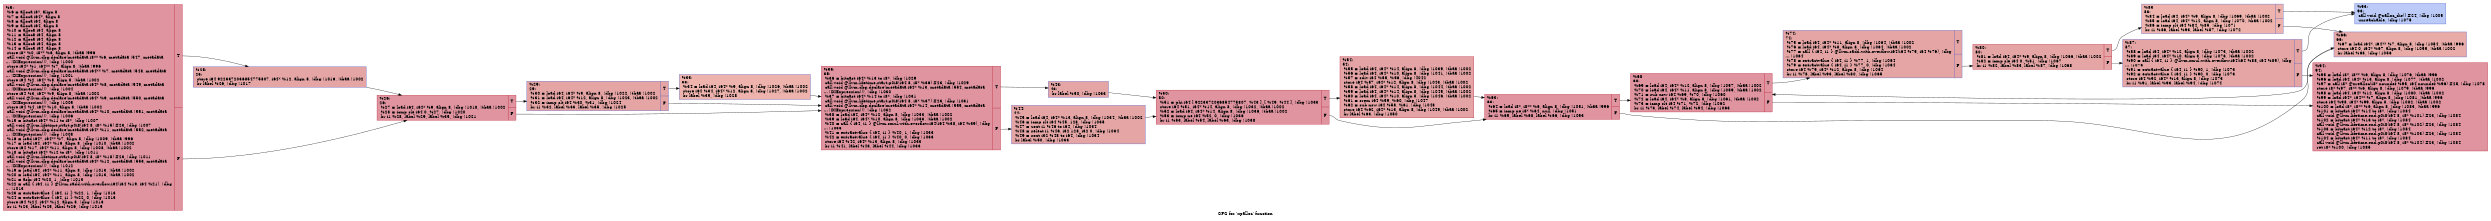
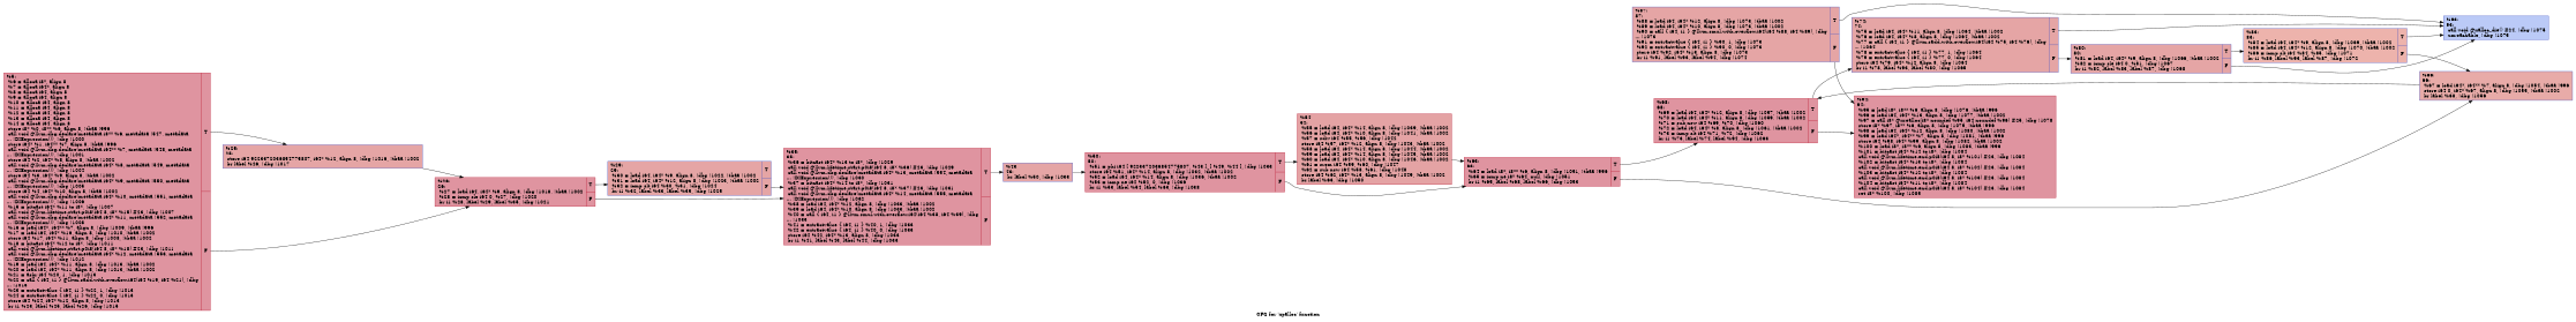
  digraph {
    label="CFG for 'xpalloc' function"
    rankdir=LR
    node [color="#3d50c3ff" fillcolor="#b70d2870" shape=record style=filled]
    edge [tailport=s0]
    n1 [color="#b70d28ff" label="{%5:\l  %6 = alloca i8*, align 8\l  %7 = alloca i64*, align 8\l  %8 = alloca i64, align 8\l  %9 = alloca i64, align 8\l  %10 = alloca i64, align 8\l  %11 = alloca i64, align 8\l  %12 = alloca i64, align 8\l  %13 = alloca i64, align 8\l  %14 = alloca i64, align 8\l  store i8* %0, i8** %6, align 8, !tbaa !996\l  call void @llvm.dbg.declare(metadata i8** %6, metadata !547, metadata\l... !DIExpression()), !dbg !1000\l  store i64* %1, i64** %7, align 8, !tbaa !996\l  call void @llvm.dbg.declare(metadata i64** %7, metadata !548, metadata\l... !DIExpression()), !dbg !1001\l  store i64 %2, i64* %8, align 8, !tbaa !1002\l  call void @llvm.dbg.declare(metadata i64* %8, metadata !549, metadata\l... !DIExpression()), !dbg !1004\l  store i64 %3, i64* %9, align 8, !tbaa !1002\l  call void @llvm.dbg.declare(metadata i64* %9, metadata !550, metadata\l... !DIExpression()), !dbg !1005\l  store i64 %4, i64* %10, align 8, !tbaa !1002\l  call void @llvm.dbg.declare(metadata i64* %10, metadata !551, metadata\l... !DIExpression()), !dbg !1006\l  %15 = bitcast i64* %11 to i8*, !dbg !1007\l  call void @llvm.lifetime.start.p0i8(i64 8, i8* %15) #23, !dbg !1007\l  call void @llvm.dbg.declare(metadata i64* %11, metadata !552, metadata\l... !DIExpression()), !dbg !1008\l  %16 = load i64*, i64** %7, align 8, !dbg !1009, !tbaa !996\l  %17 = load i64, i64* %16, align 8, !dbg !1010, !tbaa !1002\l  store i64 %17, i64* %11, align 8, !dbg !1008, !tbaa !1002\l  %18 = bitcast i64* %12 to i8*, !dbg !1011\l  call void @llvm.lifetime.start.p0i8(i64 8, i8* %18) #23, !dbg !1011\l  call void @llvm.dbg.declare(metadata i64* %12, metadata !553, metadata\l... !DIExpression()), !dbg !1012\l  %19 = load i64, i64* %11, align 8, !dbg !1013, !tbaa !1002\l  %20 = load i64, i64* %11, align 8, !dbg !1013, !tbaa !1002\l  %21 = ashr i64 %20, 1, !dbg !1013\l  %22 = call \{ i64, i1 \} @llvm.sadd.with.overflow.i64(i64 %19, i64 %21), !dbg\l... !1013\l  %23 = extractvalue \{ i64, i1 \} %22, 1, !dbg !1013\l  %24 = extractvalue \{ i64, i1 \} %22, 0, !dbg !1013\l  store i64 %24, i64* %12, align 8, !dbg !1013\l  br i1 %23, label %25, label %26, !dbg !1015\l|{<s0>T|<s1>F}}"]
    n2 [fillcolor="#c5333470" label="{%25:\l25:                                               \l  store i64 9223372036854775807, i64* %12, align 8, !dbg !1016, !tbaa !1002\l  br label %26, !dbg !1017\l}"]
    n3 [color="#b70d28ff" label="{%26:\l26:                                               \l  %27 = load i64, i64* %9, align 8, !dbg !1018, !tbaa !1002\l  %28 = icmp sle i64 0, %27, !dbg !1020\l  br i1 %28, label %29, label %35, !dbg !1021\l|{<s0>T|<s1>F}}"]
    n4 [fillcolor="#c5333470" label="{%29:\l29:                                               \l  %30 = load i64, i64* %9, align 8, !dbg !1022, !tbaa !1002\l  %31 = load i64, i64* %12, align 8, !dbg !1023, !tbaa !1002\l  %32 = icmp slt i64 %30, %31, !dbg !1024\l  br i1 %32, label %33, label %35, !dbg !1025\l|{<s0>T|<s1>F}}"]
    n5 [color="#b70d28ff" label="{%35:\l35:                                               \l  %36 = bitcast i64* %13 to i8*, !dbg !1029\l  call void @llvm.lifetime.start.p0i8(i64 8, i8* %36) #23, !dbg !1029\l  call void @llvm.dbg.declare(metadata i64* %13, metadata !554, metadata\l... !DIExpression()), !dbg !1030\l  %37 = bitcast i64* %14 to i8*, !dbg !1031\l  call void @llvm.lifetime.start.p0i8(i64 8, i8* %37) #23, !dbg !1031\l  call void @llvm.dbg.declare(metadata i64* %14, metadata !555, metadata\l... !DIExpression()), !dbg !1032\l  %38 = load i64, i64* %12, align 8, !dbg !1033, !tbaa !1002\l  %39 = load i64, i64* %10, align 8, !dbg !1033, !tbaa !1002\l  %40 = call \{ i64, i1 \} @llvm.smul.with.overflow.i64(i64 %38, i64 %39), !dbg\l... !1033\l  %41 = extractvalue \{ i64, i1 \} %40, 1, !dbg !1033\l  %42 = extractvalue \{ i64, i1 \} %40, 0, !dbg !1033\l  store i64 %42, i64* %13, align 8, !dbg !1033\l  br i1 %41, label %43, label %44, !dbg !1033\l|{<s0>T|<s1>F}}"]
-   n6 [fillcolor="#d6524470" label="{%33:\l33:                                               \l  %34 = load i64, i64* %9, align 8, !dbg !1026, !tbaa !1002\l  store i64 %34, i64* %12, align 8, !dbg !1027, !tbaa !1002\l  br label %35, !dbg !1028\l}"]
    n7 [fillcolor="#c5333470" label="{%43:\l43:                                               \l  br label %50, !dbg !1033\l}"]
-   n8 [fillcolor="#c5333470" label="{%44:\l44:                                               \l  %45 = load i64, i64* %13, align 8, !dbg !1034, !tbaa !1002\l  %46 = icmp slt i64 %45, 128, !dbg !1035\l  %47 = zext i1 %46 to i64, !dbg !1034\l  %48 = select i1 %46, i32 128, i32 0, !dbg !1034\l  %49 = sext i32 %48 to i64, !dbg !1034\l  br label %50, !dbg !1033\l}"]
    n9 [color="#b70d28ff" label="{%50:\l50:                                               \l  %51 = phi i64 [ 9223372036854775807, %43 ], [ %49, %44 ], !dbg !1033\l  store i64 %51, i64* %14, align 8, !dbg !1032, !tbaa !1002\l  %52 = load i64, i64* %14, align 8, !dbg !1036, !tbaa !1002\l  %53 = icmp ne i64 %52, 0, !dbg !1036\l  br i1 %53, label %54, label %63, !dbg !1038\l|{<s0>T|<s1>F}}"]
-   n10 [color="#b70d28ff" fillcolor="#c32e3170" label="{%54:\l54:                                               \l  %55 = load i64, i64* %14, align 8, !dbg !1039, !tbaa !1002\l  %56 = load i64, i64* %10, align 8, !dbg !1041, !tbaa !1002\l  %57 = sdiv i64 %55, %56, !dbg !4042\l  store i64 %57, i64* %12, align 8, !dbg !1043, !tbaa !1002\l  %58 = load i64, i64* %14, align 8, !dbg !1044, !tbaa !1002\l  %59 = load i64, i64* %14, align 8, !dbg !1045, !tbaa !1002\l  %60 = load i64, i64* %10, align 8, !dbg !1046, !tbaa !1002\l  %61 = srem i64 %59, %60, !dbg !1047\l  %62 = sub nsw i64 %58, %61, !dbg !1048\l  store i64 %62, i64* %13, align 8, !dbg !1049, !tbaa !1002\l  br label %63, !dbg !1050\l}"]
+   n10 [color="#b70d28ff" fillcolor="#c32e3170" label="{%54:\l54:                                               \l  %55 = load i64, i64* %14, align 8, !dbg !1039, !tbaa !1002\l  %56 = load i64, i64* %10, align 8, !dbg !1041, !tbaa !1002\l  %57 = sdiv i64 %55, %56, !dbg !1042\l  store i64 %57, i64* %12, align 8, !dbg !1043, !tbaa !1002\l  %58 = load i64, i64* %14, align 8, !dbg !1044, !tbaa !1002\l  %59 = load i64, i64* %14, align 8, !dbg !1045, !tbaa !1002\l  %60 = load i64, i64* %10, align 8, !dbg !1046, !tbaa !1002\l  %61 = srem i64 %59, %60, !dbg !1047\l  %62 = sub nsw i64 %58, %61, !dbg !1048\l  store i64 %62, i64* %13, align 8, !dbg !1049, !tbaa !1002\l  br label %63, !dbg !1050\l}"]
    n11 [color="#b70d28ff" label="{%63:\l63:                                               \l  %64 = load i8*, i8** %6, align 8, !dbg !1051, !tbaa !996\l  %65 = icmp ne i8* %64, null, !dbg !1051\l  br i1 %65, label %68, label %66, !dbg !1053\l|{<s0>T|<s1>F}}"]
    n12 [color="#b70d28ff" label="{%68:\l68:                                               \l  %69 = load i64, i64* %12, align 8, !dbg !1057, !tbaa !1002\l  %70 = load i64, i64* %11, align 8, !dbg !1059, !tbaa !1002\l  %71 = sub nsw i64 %69, %70, !dbg !1060\l  %72 = load i64, i64* %8, align 8, !dbg !1061, !tbaa !1002\l  %73 = icmp slt i64 %71, %72, !dbg !1062\l  br i1 %73, label %74, label %94, !dbg !1063\l|{<s0>T|<s1>F}}"]
    n13 [fillcolor="#cc403a70" label="{%66:\l66:                                               \l  %67 = load i64*, i64** %7, align 8, !dbg !1054, !tbaa !996\l  store i64 0, i64* %67, align 8, !dbg !1055, !tbaa !1002\l  br label %68, !dbg !1056\l}"]
    n14 [fillcolor="#c5333470" label="{%74:\l74:                                               \l  %75 = load i64, i64* %11, align 8, !dbg !1064, !tbaa !1002\l  %76 = load i64, i64* %8, align 8, !dbg !1064, !tbaa !1002\l  %77 = call \{ i64, i1 \} @llvm.sadd.with.overflow.i64(i64 %75, i64 %76), !dbg\l... !1064\l  %78 = extractvalue \{ i64, i1 \} %77, 1, !dbg !1064\l  %79 = extractvalue \{ i64, i1 \} %77, 0, !dbg !1064\l  store i64 %79, i64* %12, align 8, !dbg !1064\l  br i1 %78, label %93, label %80, !dbg !1065\l|{<s0>T|<s1>F}}"]
    n15 [color="#b70d28ff" label="{%94:\l94:                                               \l  %95 = load i8*, i8** %6, align 8, !dbg !1076, !tbaa !996\l  %96 = load i64, i64* %13, align 8, !dbg !1077, !tbaa !1002\l  %97 = call i8* @xrealloc(i8* noundef %95, i64 noundef %96) #25, !dbg !1078\l  store i8* %97, i8** %6, align 8, !dbg !1079, !tbaa !996\l  %98 = load i64, i64* %12, align 8, !dbg !1080, !tbaa !1002\l  %99 = load i64*, i64** %7, align 8, !dbg !1081, !tbaa !996\l  store i64 %98, i64* %99, align 8, !dbg !1082, !tbaa !1002\l  %100 = load i8*, i8** %6, align 8, !dbg !1083, !tbaa !996\l  %101 = bitcast i64* %14 to i8*, !dbg !1084\l  call void @llvm.lifetime.end.p0i8(i64 8, i8* %101) #23, !dbg !1084\l  %102 = bitcast i64* %13 to i8*, !dbg !1084\l  call void @llvm.lifetime.end.p0i8(i64 8, i8* %102) #23, !dbg !1084\l  %103 = bitcast i64* %12 to i8*, !dbg !1084\l  call void @llvm.lifetime.end.p0i8(i64 8, i8* %103) #23, !dbg !1084\l  %104 = bitcast i64* %11 to i8*, !dbg !1084\l  call void @llvm.lifetime.end.p0i8(i64 8, i8* %104) #23, !dbg !1084\l  ret i8* %100, !dbg !1085\l}"]
-   n16 [fillcolor="#6687ed70" label="{%93:\l93:                                               \l  call void @xalloc_die() #24, !dbg !1005\l  unreachable, !dbg !1075\l}"]
-   n17 [color="#b70d28ff" fillcolor="#c5333470" label="{%80:\l80:                                               \l  %81 = load i64, i64* %9, align 8, !dbg !1066, !tbaa !1002\l  %82 = icmp sle i64 0, %81, !dbg !1067\l  br i1 %82, label %83, label %87, !dbg !1068\l|{<s0>T|<s1>F}}"]
+   n16 [fillcolor="#6687ed70" label="{%93:\l93:                                               \l  call void @xalloc_die() #24, !dbg !1075\l  unreachable, !dbg !1075\l}"]
+   n17 [fillcolor="#c5333470" label="{%80:\l80:                                               \l  %81 = load i64, i64* %9, align 8, !dbg !1066, !tbaa !1002\l  %82 = icmp sle i64 0, %81, !dbg !1067\l  br i1 %82, label %83, label %87, !dbg !1068\l|{<s0>T|<s1>F}}"]
    n18 [fillcolor="#d6524470" label="{%83:\l83:                                               \l  %84 = load i64, i64* %9, align 8, !dbg !1069, !tbaa !1002\l  %85 = load i64, i64* %12, align 8, !dbg !1070, !tbaa !1002\l  %86 = icmp slt i64 %84, %85, !dbg !1071\l  br i1 %86, label %93, label %87, !dbg !1072\l|{<s0>T|<s1>F}}"]
    n19 [fillcolor="#c5333470" label="{%87:\l87:                                               \l  %88 = load i64, i64* %12, align 8, !dbg !1073, !tbaa !1002\l  %89 = load i64, i64* %10, align 8, !dbg !1073, !tbaa !1002\l  %90 = call \{ i64, i1 \} @llvm.smul.with.overflow.i64(i64 %88, i64 %89), !dbg\l... !1073\l  %91 = extractvalue \{ i64, i1 \} %90, 1, !dbg !1073\l  %92 = extractvalue \{ i64, i1 \} %90, 0, !dbg !1073\l  store i64 %92, i64* %13, align 8, !dbg !1073\l  br i1 %91, label %93, label %94, !dbg !1074\l|{<s0>T|<s1>F}}"]
    n1 -> n2
    n1 -> n3 [tailport=s1]
    n2 -> n3
    n3 -> n4
    n3 -> n5 [tailport=s1]
    n4 -> n5 [tailport=s1]
-   n4 -> n6
    n5 -> n7
-   n5 -> n8 [tailport=s1]
-   n6 -> n5
    n7 -> n9
-   n8 -> n9
    n9 -> n10
    n9 -> n11 [tailport=s1]
    n10 -> n11
    n11 -> n12
    n11 -> n13 [tailport=s1]
    n12 -> n14
    n12 -> n15 [tailport=s1]
    n13 -> n12
+   n14 -> n16
    n14 -> n17 [tailport=s1]
    n17 -> n18
-   n17 -> n19 [tailport=s1]
+   n17 -> n16 [tailport=s1]
    n18 -> n13 [tailport=s1]
    n18 -> n16
    n19 -> n15 [tailport=s1]
    n19 -> n16
  }
